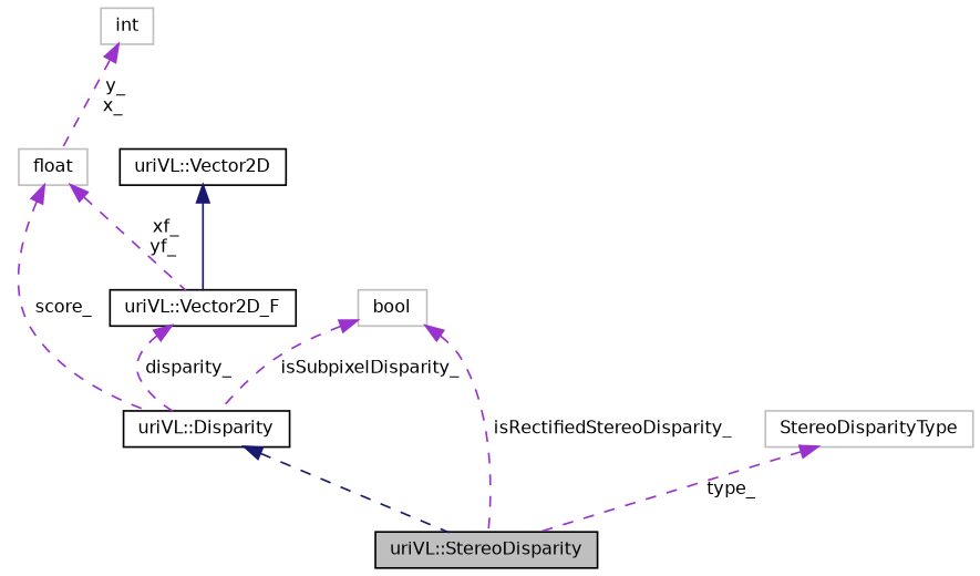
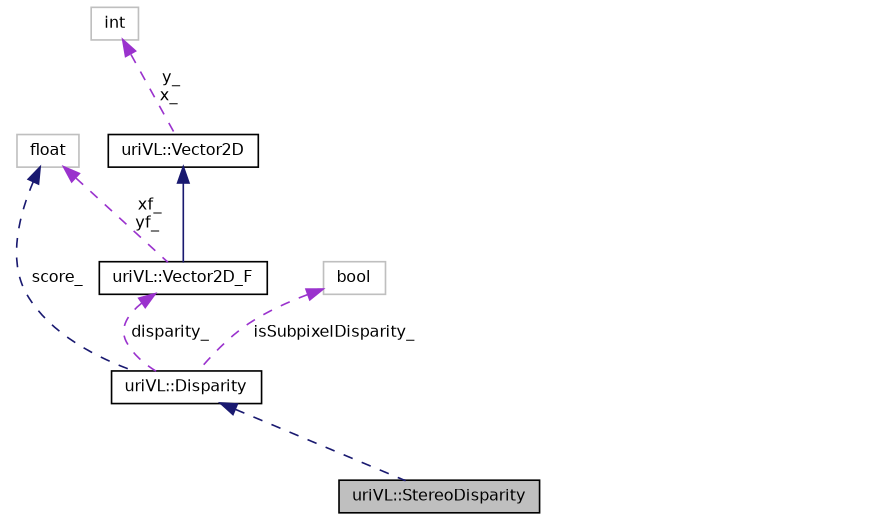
  digraph {
    node [color=black fillcolor=white fontname=Helvetica fontsize=10 shape=record style=filled]
    edge [color=darkorchid3 dir=back fontname=Helvetica fontsize=10 labelfontname=Helvetica labelfontsize=10 style=dashed]
    n1 [fillcolor=grey75 fontcolor=black height=0.2 label="uriVL::StereoDisparity" width=0.4]
    n2 [height=0.2 label="uriVL::Disparity" width=0.4]
    n3 [color=grey75 height=0.2 label=float width=0.4]
    n4 [height=0.2 label="uriVL::Vector2D_F" width=0.4]
    n5 [color=grey75 height=0.2 label=bool width=0.4]
    n6 [height=0.2 label="uriVL::Vector2D" width=0.4]
    n7 [color=grey75 height=0.2 label=int width=0.4]
-   n8 [color=grey75 height=0.2 label=StereoDisparityType width=0.4]
    n2 -> n1 [color=midnightblue]
-   n3 -> n2 [label=" score_"]
+   n3 -> n2 [color=midnightblue label=" score_"]
    n3 -> n4 [label=" xf_\nyf_"]
    n4 -> n2 [label=" disparity_"]
-   n5 -> n1 [label=" isRectifiedStereoDisparity_"]
    n5 -> n2 [label=" isSubpixelDisparity_"]
    n6 -> n4 [color=midnightblue style=solid]
-   n7 -> n3 [label=" y_\nx_"]
-   n8 -> n1 [label=" type_"]
+   n7 -> n6 [label=" y_\nx_"]
  }
